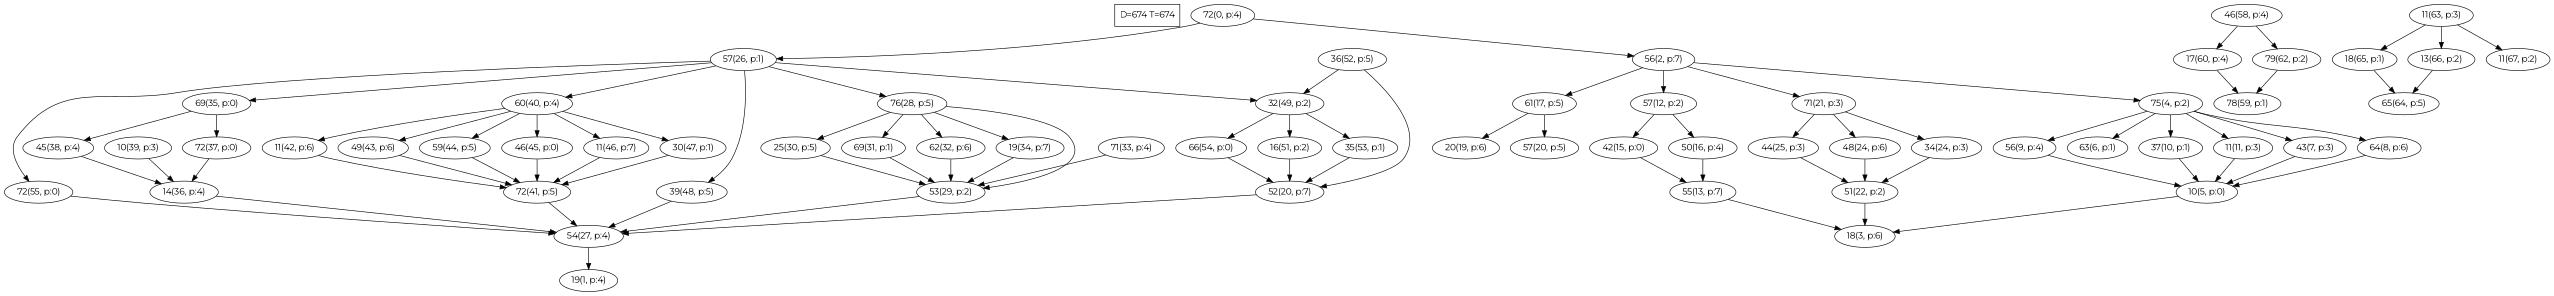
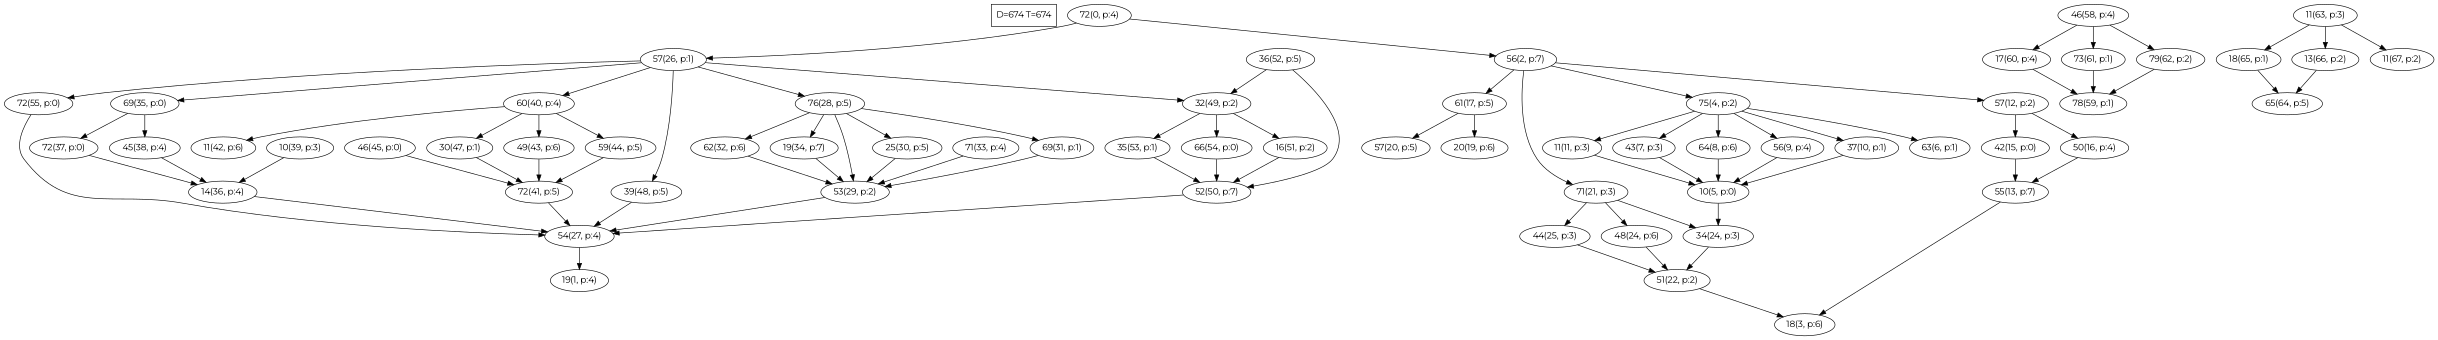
  digraph {
    fontname=Montserrat
    node [fontname=Montserrat]
    edge [fontname=Montserrat]
    n1 [label="D=674 T=674" shape=box]
    n2 [label="72(0, p:4)"]
    n3 [label="56(2, p:7)"]
    n4 [label="57(26, p:1)"]
    n5 [label="75(4, p:2)"]
    n6 [label="57(12, p:2)"]
    n7 [label="61(17, p:5)"]
    n8 [label="71(21, p:3)"]
    n9 [label="76(28, p:5)"]
    n10 [label="69(35, p:0)"]
    n11 [label="60(40, p:4)"]
    n12 [label="39(48, p:5)"]
    n13 [label="32(49, p:2)"]
    n14 [label="72(55, p:0)"]
    n15 [label="19(1, p:4)"]
    n16 [label="63(6, p:1)"]
    n17 [label="43(7, p:3)"]
    n18 [label="64(8, p:6)"]
    n19 [label="56(9, p:4)"]
    n20 [label="37(10, p:1)"]
    n21 [label="11(11, p:3)"]
    n22 [label="42(15, p:0)"]
    n23 [label="50(16, p:4)"]
    n24 [label="20(19, p:6)"]
    n25 [label="57(20, p:5)"]
    n26 [label="48(24, p:6)"]
    n27 [label="34(24, p:3)"]
    n28 [label="44(25, p:3)"]
    n29 [label="18(3, p:6)"]
    n30 [label="10(5, p:0)"]
    n31 [label="55(13, p:7)"]
    n32 [label="51(22, p:2)"]
    n33 [label="25(30, p:5)"]
    n34 [label="69(31, p:1)"]
    n35 [label="62(32, p:6)"]
    n36 [label="19(34, p:7)"]
    n37 [label="53(29, p:2)"]
    n38 [label="72(37, p:0)"]
    n39 [label="45(38, p:4)"]
    n40 [label="11(42, p:6)"]
    n41 [label="49(43, p:6)"]
    n42 [label="59(44, p:5)"]
    n43 [label="46(45, p:0)"]
-   n44 [label="11(46, p:7)"]
    n45 [label="30(47, p:1)"]
    n46 [label="54(27, p:4)"]
    n47 [label="16(51, p:2)"]
    n48 [label="35(53, p:1)"]
    n49 [label="66(54, p:0)"]
    n50 [label="71(33, p:4)"]
    n51 [label="14(36, p:4)"]
    n52 [label="10(39, p:3)"]
    n53 [label="72(41, p:5)"]
-   n54 [label="52(20, p:7)"]
+   n54 [label="52(50, p:7)"]
    n55 [label="36(52, p:5)"]
    n56 [label="46(58, p:4)"]
    n57 [label="17(60, p:4)"]
+   n58 [label="73(61, p:1)"]
    n59 [label="79(62, p:2)"]
    n60 [label="11(63, p:3)"]
    n61 [label="18(65, p:1)"]
    n62 [label="13(66, p:2)"]
    n63 [label="11(67, p:2)"]
    n64 [label="78(59, p:1)"]
    n65 [label="65(64, p:5)"]
    n2 -> n3
    n2 -> n4
    n3 -> n5
    n3 -> n6
    n3 -> n7
    n3 -> n8
    n4 -> n9
    n4 -> n10
    n4 -> n11
    n4 -> n12
    n4 -> n13
    n4 -> n14
    n5 -> n16
    n5 -> n17
    n5 -> n18
    n5 -> n19
    n5 -> n20
    n5 -> n21
    n6 -> n22
    n6 -> n23
    n7 -> n24
    n7 -> n25
    n8 -> n26
    n8 -> n27
    n8 -> n28
    n9 -> n33
    n9 -> n34
    n9 -> n35
    n9 -> n36
    n9 -> n37
    n10 -> n38
    n10 -> n39
    n11 -> n40
    n11 -> n41
    n11 -> n42
-   n11 -> n43
-   n11 -> n44
    n11 -> n45
    n12 -> n46
    n13 -> n47
    n13 -> n48
    n13 -> n49
    n14 -> n46
    n17 -> n30
    n18 -> n30
    n19 -> n30
    n20 -> n30
    n21 -> n30
    n22 -> n31
    n23 -> n31
    n26 -> n32
    n27 -> n32
    n28 -> n32
-   n30 -> n29
+   n30 -> n27
    n31 -> n29
    n32 -> n29
    n33 -> n37
    n34 -> n37
    n35 -> n37
    n36 -> n37
    n37 -> n46
    n38 -> n51
    n39 -> n51
-   n40 -> n53
    n41 -> n53
    n42 -> n53
    n43 -> n53
-   n44 -> n53
    n45 -> n53
    n46 -> n15
    n47 -> n54
    n48 -> n54
    n49 -> n54
    n50 -> n37
    n51 -> n46
    n52 -> n51
    n53 -> n46
    n54 -> n46
    n55 -> n13
    n55 -> n54
    n56 -> n57
+   n56 -> n58
    n56 -> n59
    n57 -> n64
+   n58 -> n64
    n59 -> n64
    n60 -> n61
    n60 -> n62
    n60 -> n63
    n61 -> n65
    n62 -> n65
  }
